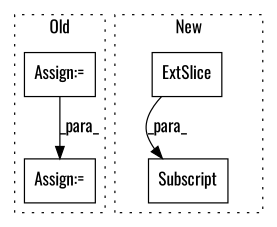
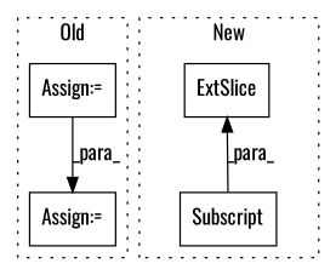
  digraph {
    fontname=Oswald
    node [a=68 fontname=Oswald l=3 shape=box]
    edge [fontname=Oswald]
    n1 [label="Assign:=" s=26815]
    n2 [label="Assign:=" s=27326]
    n3 [a=85 l=8 label=ExtSlice s=26747]
    n4 [a=63 l="17,0" label=Subscript s="26747,0"]
    subgraph cluster_1 {
      label=Old
      style=dotted
      n1
      n2
    }
    subgraph cluster_2 {
      label=New
      style=dotted
      n3
      n4
    }
    n1 -> n2 [label=_para_]
-   n3 -> n4 [label=_para_]
+   n4 -> n3 [label=_para_]
  }
